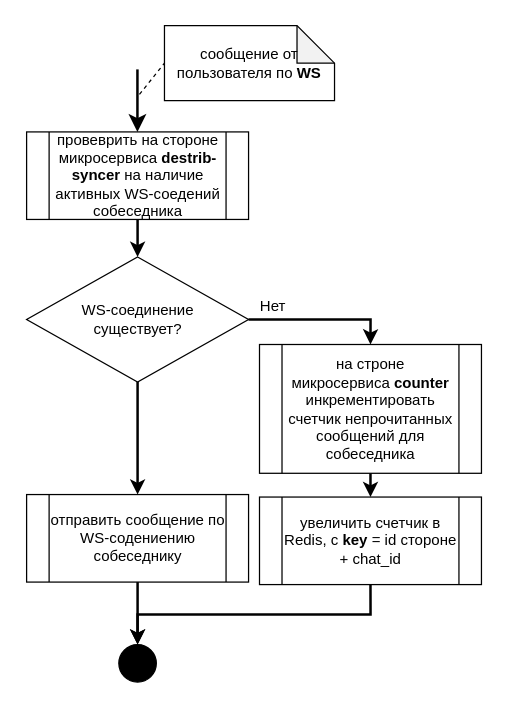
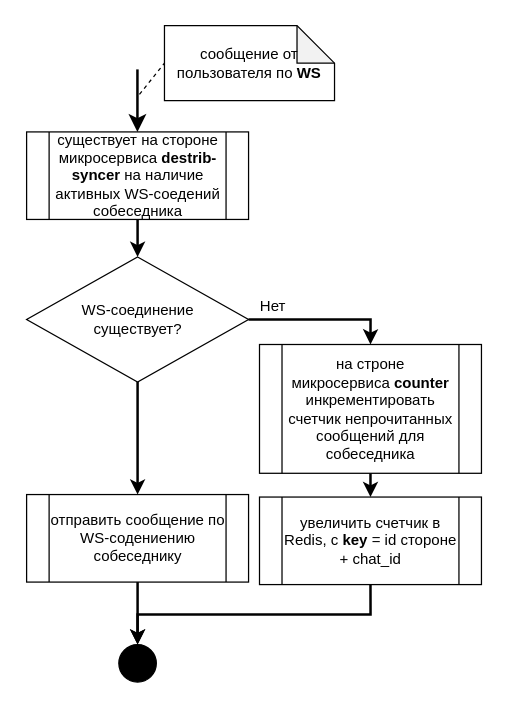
  <mxCell id="0" />
  <mxCell id="1" parent="0" />
  <mxCell id="2" value="" style="rounded=0;html=1;jettySize=auto;orthogonalLoop=1;fontSize=11;endArrow=classic;endFill=1;endSize=8;strokeWidth=2;shadow=0;labelBackgroundColor=none;edgeStyle=orthogonalEdgeStyle;" parent="1" edge="1"><mxGeometry relative="1" as="geometry"><mxPoint x="109.38" y="55" as="sourcePoint" /><mxPoint x="109.38" y="105" as="targetPoint" /></mxGeometry></mxCell>
  <mxCell id="3" value="сообщение от пользователя по &lt;b&gt;WS&lt;/b&gt;" style="shape=note;whiteSpace=wrap;html=1;backgroundOutline=1;darkOpacity=0.05;" parent="1" vertex="1"><mxGeometry x="131" y="20" width="136" height="60" as="geometry" /></mxCell>
  <mxCell id="4" value="" style="endArrow=none;dashed=1;html=1;entryX=0;entryY=0.5;entryDx=0;entryDy=0;entryPerimeter=0;" parent="1" target="3" edge="1"><mxGeometry width="50" height="50" relative="1" as="geometry"><mxPoint x="111" y="75" as="sourcePoint" /><mxPoint x="171" y="75" as="targetPoint" /></mxGeometry></mxCell>
  <mxCell id="5" style="edgeStyle=orthogonalEdgeStyle;rounded=0;orthogonalLoop=1;jettySize=auto;html=1;exitX=0.5;exitY=1;exitDx=0;exitDy=0;entryX=0.5;entryY=0;entryDx=0;entryDy=0;endArrow=classic;endFill=1;strokeWidth=2;" edge="1" parent="1" source="6" target="9"><mxGeometry relative="1" as="geometry" /></mxCell>
- <mxCell id="6" value="провеврить на стороне микросервиса &lt;b&gt;destrib-syncer &lt;/b&gt;на наличие активных WS-соедений собеседника" style="shape=process;whiteSpace=wrap;html=1;backgroundOutline=1;fillColor=none;" vertex="1" parent="1"><mxGeometry x="20.75" y="105" width="177.5" height="70" as="geometry" /></mxCell>
+ <mxCell id="6" value="существует на стороне микросервиса &lt;b&gt;destrib-syncer &lt;/b&gt;на наличие активных WS-соедений собеседника" style="shape=process;whiteSpace=wrap;html=1;backgroundOutline=1;fillColor=none;" vertex="1" parent="1"><mxGeometry x="20.75" y="105" width="177.5" height="70" as="geometry" /></mxCell>
  <mxCell id="7" style="edgeStyle=orthogonalEdgeStyle;rounded=0;orthogonalLoop=1;jettySize=auto;html=1;exitX=1;exitY=0.5;exitDx=0;exitDy=0;entryX=0.5;entryY=0;entryDx=0;entryDy=0;endArrow=classic;endFill=1;strokeWidth=2;" edge="1" parent="1" source="9" target="11"><mxGeometry relative="1" as="geometry" /></mxCell>
  <mxCell id="8" style="edgeStyle=orthogonalEdgeStyle;rounded=0;orthogonalLoop=1;jettySize=auto;html=1;exitX=0.5;exitY=1;exitDx=0;exitDy=0;entryX=0.5;entryY=0;entryDx=0;entryDy=0;endArrow=classic;endFill=1;strokeWidth=2;" edge="1" parent="1" source="9" target="16"><mxGeometry relative="1" as="geometry" /></mxCell>
  <mxCell id="9" value="WS-соединение&lt;br&gt;существует?" style="rhombus;whiteSpace=wrap;html=1;fillColor=none;" vertex="1" parent="1"><mxGeometry x="20.75" y="205" width="177.5" height="100" as="geometry" /></mxCell>
  <mxCell id="10" style="edgeStyle=orthogonalEdgeStyle;rounded=0;orthogonalLoop=1;jettySize=auto;html=1;exitX=0.5;exitY=1;exitDx=0;exitDy=0;entryX=0.5;entryY=0;entryDx=0;entryDy=0;endArrow=classic;endFill=1;strokeWidth=2;" edge="1" parent="1" source="11" target="14"><mxGeometry relative="1" as="geometry" /></mxCell>
  <mxCell id="11" value="на строне микросервиса&amp;nbsp;&lt;b&gt;counter&lt;/b&gt;&lt;br&gt;инкрементировать счетчик непрочитанных сообщений для собеседника" style="shape=process;whiteSpace=wrap;html=1;backgroundOutline=1;fillColor=none;" vertex="1" parent="1"><mxGeometry x="207" y="275" width="177.5" height="103" as="geometry" /></mxCell>
  <mxCell id="12" value="Нет" style="text;html=1;strokeColor=none;fillColor=none;align=center;verticalAlign=middle;whiteSpace=wrap;rounded=0;" vertex="1" parent="1"><mxGeometry x="198.25" y="235" width="40" height="20" as="geometry" /></mxCell>
  <mxCell id="13" style="edgeStyle=orthogonalEdgeStyle;rounded=0;orthogonalLoop=1;jettySize=auto;html=1;exitX=0.5;exitY=1;exitDx=0;exitDy=0;entryX=0.5;entryY=0;entryDx=0;entryDy=0;endArrow=classic;endFill=1;strokeWidth=2;" edge="1" parent="1" source="14" target="17"><mxGeometry relative="1" as="geometry" /></mxCell>
  <mxCell id="14" value="увеличить счетчик в Redis, c &lt;b&gt;key &lt;/b&gt;= id стороне + chat_id" style="shape=process;whiteSpace=wrap;html=1;backgroundOutline=1;fillColor=none;" vertex="1" parent="1"><mxGeometry x="207" y="397" width="177.5" height="70" as="geometry" /></mxCell>
  <mxCell id="15" style="edgeStyle=orthogonalEdgeStyle;rounded=0;orthogonalLoop=1;jettySize=auto;html=1;exitX=0.5;exitY=1;exitDx=0;exitDy=0;endArrow=classic;endFill=1;strokeWidth=2;" edge="1" parent="1" source="16" target="17"><mxGeometry relative="1" as="geometry" /></mxCell>
  <mxCell id="16" value="отправить сообщение по WS-содениению собеседнику" style="shape=process;whiteSpace=wrap;html=1;backgroundOutline=1;fillColor=none;" vertex="1" parent="1"><mxGeometry x="20.75" y="395" width="177.5" height="70" as="geometry" /></mxCell>
  <mxCell id="17" value="" style="ellipse;whiteSpace=wrap;html=1;aspect=fixed;fillColor=#000000;" vertex="1" parent="1"><mxGeometry x="94.5" y="515" width="30" height="30" as="geometry" /></mxCell>
